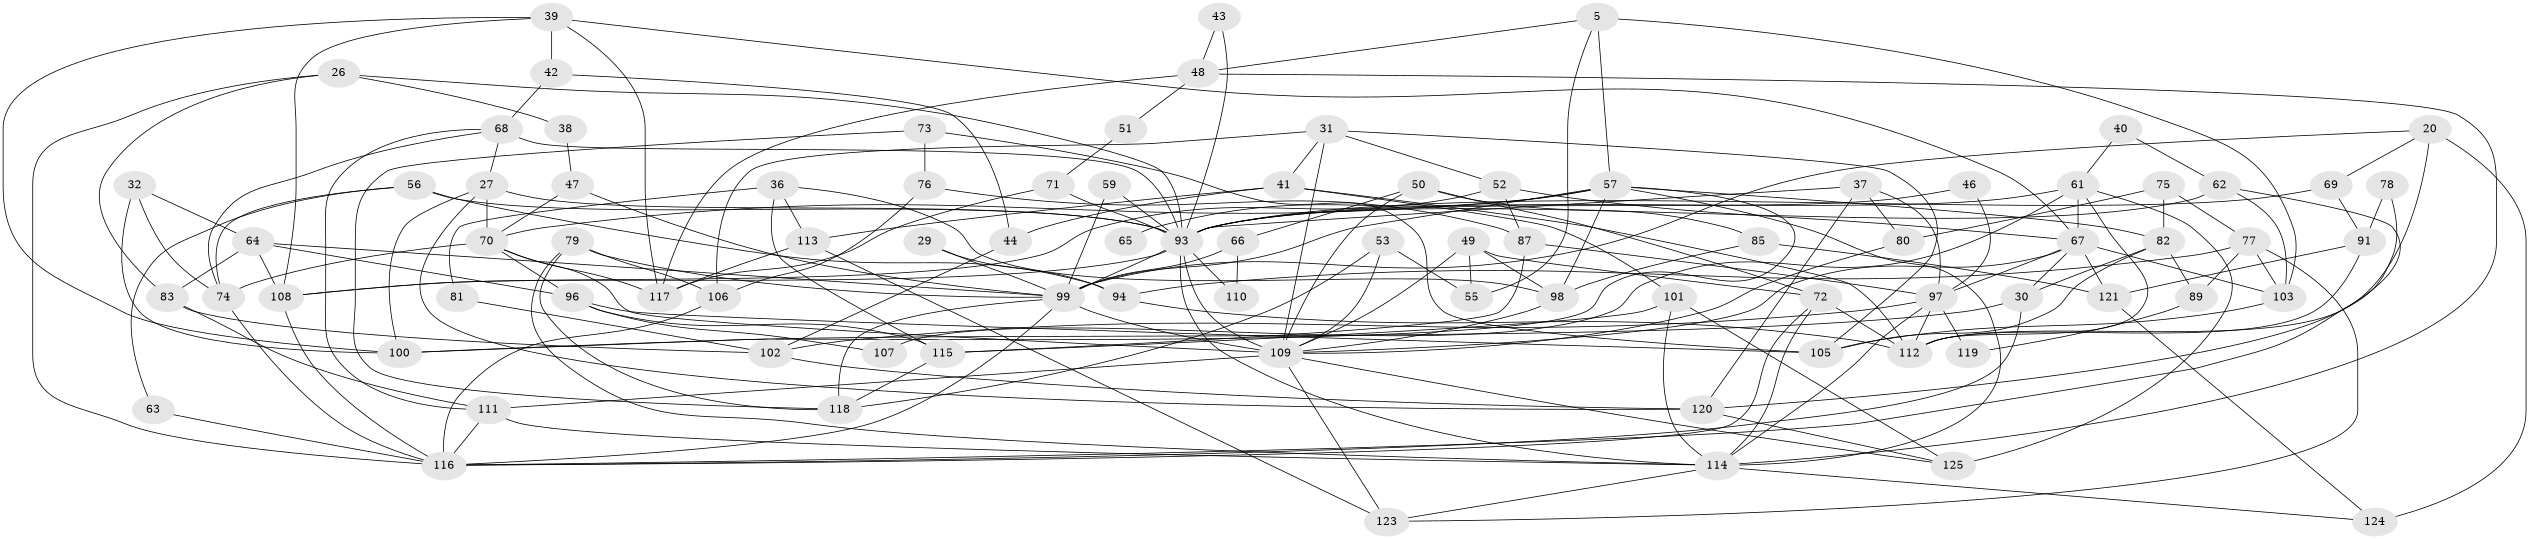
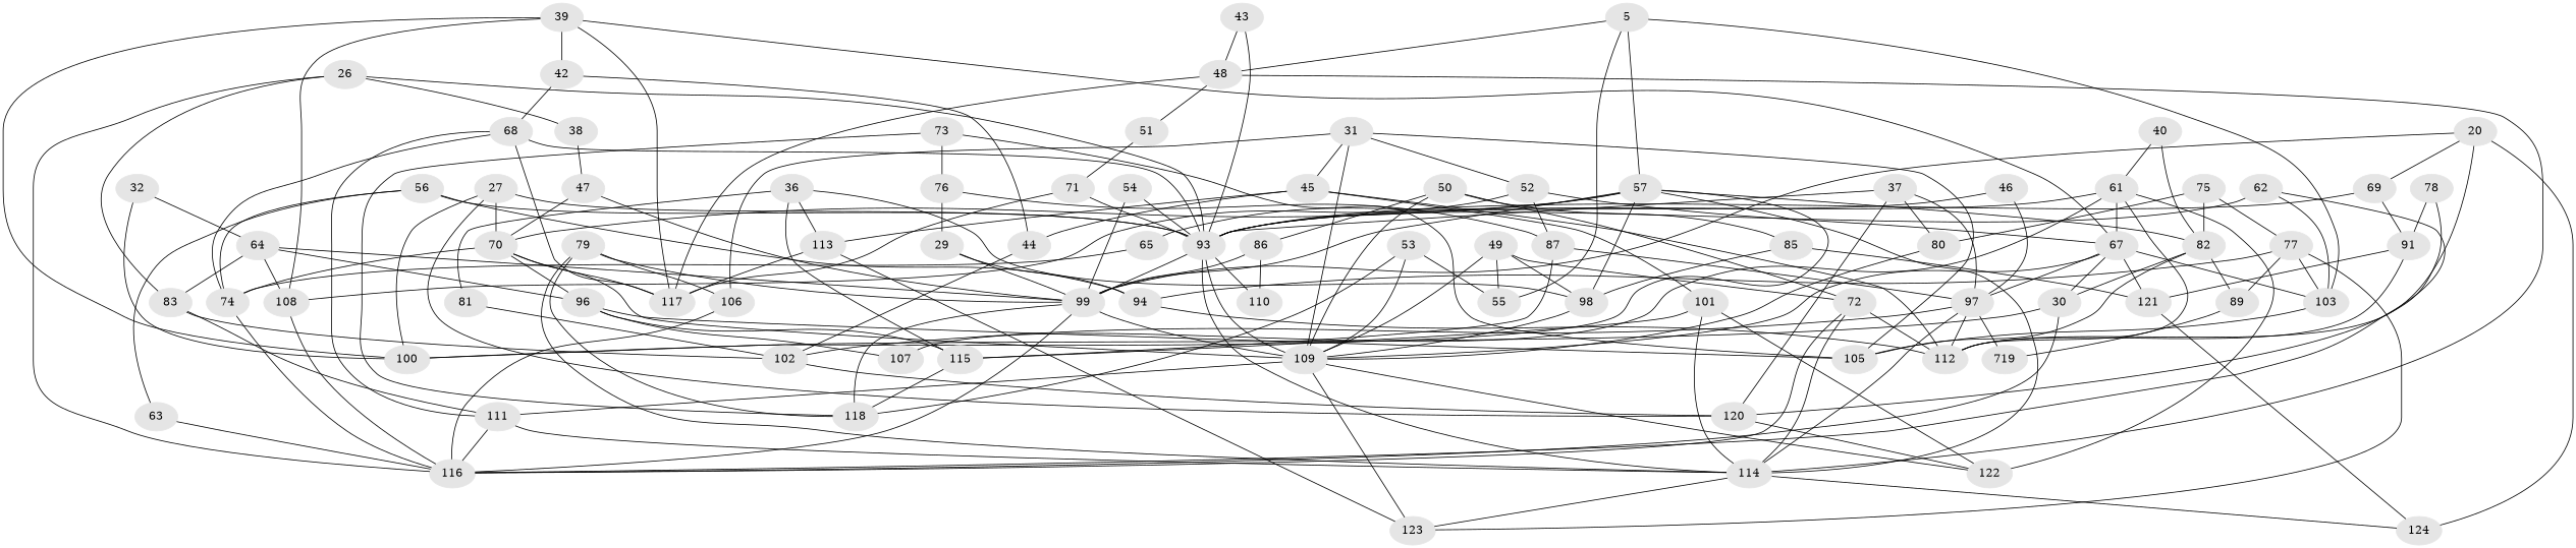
  graph {
    node [color=gray90 style=filled]
    n1 [label=5]
    48
    55
    57 [super="+22"]
    103
    117 [super="+104"]
    51
    114 [super="+95"]
    99 [super="+58+84"]
    70 [super="+1"]
    100
    98 [super="+35"]
    65
    82
    105
    n16 [label=20]
    69
    112 [super="+88"]
    124 [super="+19"]
    93 [super="+3+54"]
    91
    116 [super="+18"]
    109 [super="+12+92+46"]
    118 [super="+2"]
    26 [super="+25"]
    38
    83
    47
    102
    111
    108
    110
    27 [super="+14"]
    120
    74
    96
-   122 [label=125]
+   122
    29
    94
    31 [super="+15"]
-   41
+   41 [label=45]
    52
    106
    113 [super="+28"]
    44
    101
    67 [super="+34"]
    87
    123
    64 [super="+5"]
    32
    36
    81
    115
    37 [super="+11"]
    80
    97 [super="+16"]
-   119
+   119 [label=719]
    39
    42
    68
    n62 [label=30 super="+9"]
    121
    61 [super="+7"]
    107
    40
    62 [super="+17"]
    43
    71
    49 [super="+20"]
    72
    50
    85
-   86 [label=66]
+   86
    53
    56
    63
    89
-   59
+   59 [label=54]
    n80 [label=46]
    73
    76
    75
    77
    78
    79 [super="+4"]
    n1 -- 48
    n1 -- 55
    n1 -- 57
    n1 -- 103
    48 -- 117
    48 -- 51
    48 -- 114
    57 -- 114 [weight=2]
    57 -- 99 [weight=2]
    57 -- 70
    57 -- 100
    57 -- 98
    57 -- 65
    57 -- 82
    103 -- 105
    51 -- 71
    114 -- 124
    114 -- 123
    99 -- 116
    99 -- 109
    99 -- 118
    70 -- 117 [weight=2]
    70 -- 109
    70 -- 74
    70 -- 96
    98 -- 109
-   32 -- 74
+   65 -- 74
    82 -- 105
    82 -- n62
    82 -- 89
    n16 -- 99
    n16 -- 69
    n16 -- 112
    n16 -- 124 [weight=2]
    69 -- 93
    69 -- 91
    93 -- 114 [weight=2]
    93 -- 99
    93 -- 109 [weight=4]
-   93 -- 108
    93 -- 110
    91 -- 112
    91 -- 121
    109 -- 111
    109 -- 122
    109 -- 123
    26 -- 93
    26 -- 116 [weight=2]
    26 -- 38
    26 -- 83
    38 -- 47
    83 -- 102
    83 -- 111
    47 -- 99
    47 -- 70
    102 -- 120
    111 -- 114
    111 -- 116
    108 -- 116
    27 -- 70
    27 -- 100
    27 -- 93
    27 -- 120
    120 -- 122
    74 -- 116
    96 -- 105
    96 -- 115
    96 -- 107
    29 -- 99
    29 -- 94
    94 -- 112
    31 -- 105
    31 -- 109
    31 -- 41
    31 -- 52
    31 -- 106
    41 -- 112
    41 -- 113
    41 -- 44
    41 -- 101
    52 -- 108
    52 -- 67
    52 -- 87
    106 -- 116 [weight=2]
    113 -- 117
    113 -- 123
    44 -- 102
    101 -- 114
    101 -- 122
    101 -- 115
    67 -- 103
    67 -- 109
    67 -- 97
    67 -- n62
    67 -- 121
    87 -- 115
    87 -- 97
    64 -- 99
    64 -- 83
    64 -- 108
    64 -- 96
    32 -- 100
    32 -- 64
    36 -- 98
    36 -- 113
    36 -- 81
    36 -- 115
    81 -- 102
    115 -- 118
    37 -- 93 [weight=2]
    37 -- 120
    37 -- 80
    37 -- 97
    80 -- 109
    97 -- 114
    97 -- 112
    97 -- 102 [weight=2]
    97 -- 119
    39 -- 117
    39 -- 100
    39 -- 108
    39 -- 67
    39 -- 42
    42 -- 44
    42 -- 68
-   68 -- 27
+   68 -- 117
    68 -- 93
    68 -- 111
    68 -- 74
    n62 -- 100
    n62 -- 116
    121 -- 124
    61 -- 112
    61 -- 93
    61 -- 122
    61 -- 67 [weight=2]
    61 -- 107
    40 -- 61
-   40 -- 62
+   40 -- 82
    62 -- 103
    62 -- 93 [weight=2]
    62 -- 116
    43 -- 48
    43 -- 93
    71 -- 117
    71 -- 93
    49 -- 55 [weight=2]
    49 -- 98
    49 -- 109 [weight=2]
    49 -- 72
    72 -- 114
    72 -- 112
    72 -- 116
    50 -- 109
    50 -- 72
    50 -- 85
    50 -- 86
    85 -- 98
    85 -- 121
    86 -- 99
    86 -- 110
    53 -- 55
    53 -- 109
    53 -- 118
    56 -- 93
    56 -- 74
    56 -- 94
    56 -- 63
    63 -- 116
    89 -- 119
    59 -- 99
    59 -- 93
    n80 -- 93
    n80 -- 97
    73 -- 105
    73 -- 118
    73 -- 76
-   76 -- 106
+   76 -- 29
    76 -- 87
    75 -- 82
    75 -- 80
    75 -- 77
    77 -- 103
    77 -- 94
    77 -- 123
    77 -- 89
    78 -- 91
    78 -- 120
    79 -- 114
    79 -- 99
    79 -- 118
    79 -- 106 [weight=2]
  }
